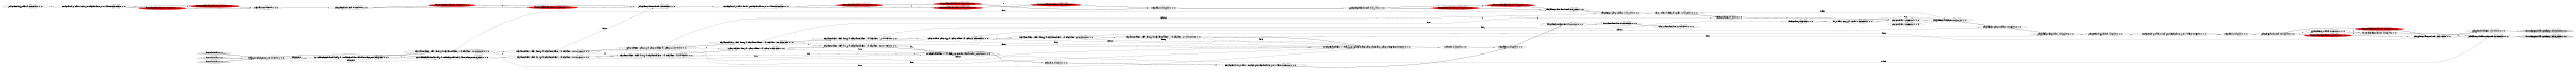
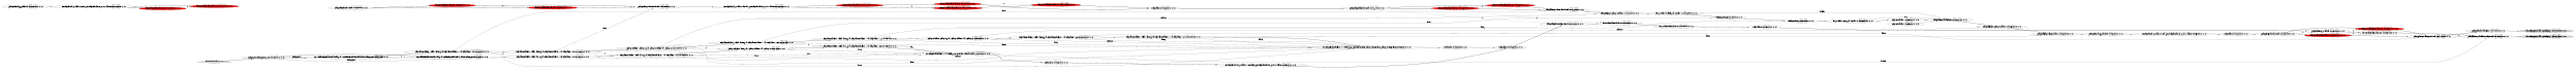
  digraph {
    fontname="DejaVu Sans"
    rankdir=LR
    node [fillcolor=white fontname="DejaVu Sans" shape=ellipse style=filled]
    edge [fontname="DejaVu Sans" style=bold]
    n1 [label="Assert.assertEquals(record6,queue.poll())@@@56@@@['1', '1', '0']"]
    n2 [label="Assert.assertTrue(1 == queue.size())@@@57@@@['1', '1', '0']"]
    n3 [label="CompletableFuture<AsyncResult> thirdPoll = CompletableFuture.supplyAsync(null,executor)@@@58@@@['1', '1', '0']"]
    n4 [label="WatermarkQueueEntry watermark1 = new WatermarkQueueEntry(new Watermark(2L))@@@7@@@['1', '1', '0']"]
    n5 [label="List<StreamElementQueueEntry<?>> entries = Arrays.asList(record1,record2,watermark1,record3,record4,watermark2,record5,record6)@@@13@@@['1', '1', '0']"]
    n6 [label="WatermarkQueueEntry entry3 = new WatermarkQueueEntry(new Watermark(2L))@@@7@@@['0', '0', '1']"]
    n7 [label="StreamRecordQueueEntry<Integer> record3 = new StreamRecordQueueEntry<>(new StreamRecord<>(3,3L))@@@8@@@['1', '1', '0']"]
    n8 [label="Assert.assertEquals(watermark1,queue.poll())@@@47@@@['1', '1', '0']"]
    n9 [label="queue.put(entry)@@@15@@@['1', '1', '0']"]
    n10 [label="List<StreamElementQueueEntry<?>> expected = Arrays.asList(entry1,entry2,entry3,entry4)@@@9@@@['0', '0', '1']"]
    n11 [label="StreamRecordQueueEntry<Integer> entry4 = new StreamRecordQueueEntry<>(new StreamRecord<>(3,3L))@@@8@@@['0', '0', '1']"]
    n12 [label="StreamRecordQueueEntry<Integer> record4 = new StreamRecordQueueEntry<>(new StreamRecord<>(4,4L))@@@9@@@['1', '1', '0']"]
    n13 [label="expected.add(record3)@@@49@@@['1', '1', '0']"]
    n14 [label="Set<AsyncResult> expected = new HashSet<>(2)@@@48@@@['1', '1', '0']"]
    n15 [label="Thread.sleep(10L)@@@26@@@['0', '0', '1']"]
    n16 [fillcolor=red label="record1.collect(Collections.emptyList())@@@45@@@['1', '0', '0']"]
    n17 [fillcolor=red label="record1.complete(Collections.emptyList())@@@45@@@['0', '1', '0']"]
    n18 [label="entry2.collect(Collections.emptyList())@@@28@@@['0', '0', '1']"]
    n19 [label="Assert.assertEquals(record1,secondPoll.get())@@@46@@@['1', '1', '0']"]
    n20 [label="entry4.collect(Collections.emptyList())@@@29@@@['0', '0', '1']"]
+   n21 [label="Thread.sleep(10L)@@@30@@@['0', '0', '1']"]
    n22 [label="Assert.assertEquals(4,queue.size())@@@31@@@['0', '0', '1']"]
    n23 [label="entry1.collect(Collections.emptyList())@@@32@@@['0', '0', '1']"]
    n24 [label="queue.put(entry)@@@11@@@['0', '0', '1']"]
    n25 [label="Assert.assertEquals(expected,pollOperation.get())@@@33@@@['0', '0', '1']"]
    n26 [label="CompletableFuture<List<AsyncResult>> pollOperation = CompletableFuture.supplyAsync(null,executor)@@@13@@@['0', '0', '1']"]
    n27 [fillcolor=lightgray label="verify(operatorActions,never()).failOperator(any())@@@34@@@['0', '0', '1']"]
    n28 [label="Thread.sleep(10L)@@@67@@@['1', '1', '0']"]
    n29 [label="Assert.assertEquals(expected,actual)@@@54@@@['1', '1', '0']"]
    n30 [label="Assert.assertEquals(watermark2,queue.poll())@@@55@@@['1', '1', '0']"]
    n31 [label="StreamRecordQueueEntry<Integer> record1 = new StreamRecordQueueEntry<>(new StreamRecord<>(1,0L))@@@5@@@['1', '1', '0']"]
    n32 [label="StreamRecordQueueEntry<Integer> entry1 = new StreamRecordQueueEntry<>(new StreamRecord<>(1,0L))@@@5@@@['0', '0', '1']"]
    n33 [label="StreamRecordQueueEntry<Integer> record2 = new StreamRecordQueueEntry<>(new StreamRecord<>(2,1L))@@@6@@@['1', '1', '0']"]
    n34 [label="StreamRecordQueueEntry<Integer> entry2 = new StreamRecordQueueEntry<>(new StreamRecord<>(2,1L))@@@6@@@['0', '0', '1']"]
    n35 [label="Assert.assertEquals(record2,firstPoll.get())@@@31@@@['1', '1', '0']"]
    n36 [label="Thread.sleep(10L)@@@43@@@['1', '1', '0']"]
    n37 [label="Assert.assertFalse(secondPoll.isDone())@@@44@@@['1', '1', '0']"]
    n38 [label="Assert.assertFalse(pollOperation.isDone())@@@27@@@['0', '0', '1']"]
    n39 [label="StreamRecordQueueEntry<Integer> record6 = new StreamRecordQueueEntry<>(new StreamRecord<>(6,7L))@@@12@@@['1', '1', '0']"]
    n40 [fillcolor=red label="record4.collect(Collections.emptyList())@@@42@@@['1', '0', '0']"]
    n41 [fillcolor=red label="record4.complete(Collections.emptyList())@@@42@@@['0', '1', '0']"]
    n42 [label="Assert.assertFalse(thirdPoll.isDone())@@@68@@@['1', '1', '0']"]
    n43 [fillcolor=red label="record5.collect(Collections.emptyList())@@@69@@@['1', '0', '0']"]
    n44 [fillcolor=red label="record5.complete(Collections.emptyList())@@@69@@@['0', '1', '0']"]
    n45 [label="Assert.assertEquals(record5,thirdPoll.get())@@@70@@@['1', '1', '0']"]
    n46 [label="Assert.assertTrue(queue.isEmpty())@@@71@@@['1', '1', '0']"]
    n47 [fillcolor=red label="record3.complete(Collections.emptyList())@@@27@@@['0', '1', '0']"]
-   n48 [label="Thread.sleep(10L)@@@28@@@['1', '1', '0']"]
    n49 [label="Assert.assertFalse(firstPoll.isDone())@@@29@@@['1', '1', '0']"]
    n50 [fillcolor=lightgray label="testCompletionOrder['0', '0', '1']" shape=diamond]
    n51 [label="OperatorActions operatorActions = mock()@@@3@@@['1', '1', '1']"]
    n52 [label="final UnorderedStreamElementQueue queue = new UnorderedStreamElementQueue(8,executor,operatorActions)@@@4@@@['1', '1', '0']"]
    n53 [label="final OrderedStreamElementQueue queue = new OrderedStreamElementQueue(4,executor,operatorActions)@@@4@@@['0', '0', '1']"]
    n54 [fillcolor=red label="record2.collect(Collections.emptyList())@@@30@@@['1', '0', '0']"]
    n55 [fillcolor=red label="record2.complete(Collections.emptyList())@@@30@@@['0', '1', '0']"]
    n56 [label="Assert.assertTrue(8 == queue.size())@@@17@@@['1', '1', '0']"]
    n57 [label="CompletableFuture<AsyncResult> firstPoll = CompletableFuture.supplyAsync(null,executor)@@@18@@@['1', '1', '0']"]
    n58 [label="actual.add(queue.poll())@@@52@@@['1', '1', '0']"]
    n59 [label="actual.add(queue.poll())@@@53@@@['1', '1', '0']"]
    n60 [fillcolor=lightgray label="verify(operatorActions,never()).failOperator(any())@@@72@@@['1', '1', '0']"]
    n61 [label="CompletableFuture<AsyncResult> secondPoll = CompletableFuture.supplyAsync(null,executor)@@@32@@@['1', '1', '0']"]
    n62 [fillcolor=red label="record6.collect(Collections.emptyList())@@@41@@@['1', '0', '0']"]
    n63 [fillcolor=red label="record6.complete(Collections.emptyList())@@@41@@@['0', '1', '0']"]
-   n64 [fillcolor=lightgray label="testCompletionOrder['0', '1', '0']" shape=diamond]
    n65 [label="Set<AsyncResult> actual = new HashSet<>(2)@@@51@@@['1', '1', '0']"]
    n66 [label="WatermarkQueueEntry watermark2 = new WatermarkQueueEntry(new Watermark(5L))@@@10@@@['1', '1', '0']"]
    n67 [label="expected.add(record4)@@@50@@@['1', '1', '0']"]
    n68 [label="StreamRecordQueueEntry<Integer> record5 = new StreamRecordQueueEntry<>(new StreamRecord<>(5,6L))@@@11@@@['1', '1', '0']"]
    n69 [fillcolor=red label="record3.collect(Collections.emptyList())@@@27@@@['1', '0', '0']"]
-   n70 [fillcolor=lightgray label="testCompletionOrder['1', '0', '0']" shape=diamond]
    n1 -> n2
    n2 -> n3
    n3 -> n28
    n4 -> n5 [label=watermark1 style=solid]
    n4 -> n6 [label=0 style=dashed]
    n4 -> n7
    n4 -> n8 [label=watermark1 style=solid]
    n5 -> n9
    n6 -> n10 [label=entry3 style=solid]
    n6 -> n11
    n7 -> n5 [label=record3 style=solid]
    n7 -> n11 [label=0 style=dashed]
    n7 -> n12
    n7 -> n13 [label=record3 style=solid]
    n8 -> n14
    n9 -> n15
    n10 -> n24
    n10 -> n25 [label=expected style=solid]
    n11 -> n10
    n11 -> n10 [label=entry4 style=solid]
    n12 -> n5 [label=record4 style=solid]
    n12 -> n66
    n12 -> n67 [label=record4 style=solid]
-   n13 -> n58
+   n13 -> n67
    n14 -> n13
    n14 -> n29 [label=expected style=solid]
    n15 -> n38
    n16 -> n17 [label=0 style=dashed]
    n16 -> n18 [label=0 style=dashed]
    n16 -> n19
    n17 -> n19
    n18 -> n20
    n19 -> n8
+   n20 -> n21
+   n21 -> n22
    n22 -> n23
    n23 -> n25
    n24 -> n26
    n25 -> n27
    n26 -> n15
    n28 -> n42
    n29 -> n30
    n30 -> n1
    n31 -> n5 [label=record1 style=solid]
    n31 -> n19 [label=record1 style=solid]
    n31 -> n32 [label=0 style=dashed]
    n31 -> n33
    n32 -> n10 [label=entry1 style=solid]
    n32 -> n34
    n33 -> n4
    n33 -> n5 [label=record2 style=solid]
    n33 -> n34 [label=0 style=dashed]
    n33 -> n35 [label=record2 style=solid]
    n34 -> n6
    n34 -> n10 [label=entry2 style=solid]
    n35 -> n61
    n36 -> n37
    n37 -> n16
    n37 -> n17
    n37 -> n38 [label=0 style=dashed]
    n38 -> n18
    n39 -> n1 [label=record6 style=solid]
    n39 -> n5 [label=record6 style=solid]
    n39 -> n5
    n40 -> n36
    n40 -> n41 [label=0 style=dashed]
    n41 -> n36
    n42 -> n22 [label=0 style=dashed]
    n42 -> n43
    n42 -> n44
    n43 -> n23 [label=0 style=dashed]
    n43 -> n44 [label=0 style=dashed]
    n43 -> n45
    n44 -> n45
    n45 -> n25 [label=0 style=dashed]
    n45 -> n46
    n46 -> n60
-   n47 -> n48
-   n48 -> n49
    n49 -> n54
    n49 -> n55
    n50 -> n51
    n51 -> n52
    n51 -> n52 [label=operatorActions style=solid]
    n51 -> n53
    n51 -> n53 [label=operatorActions style=solid]
    n52 -> n31
    n52 -> n53 [label=0 style=dashed]
    n53 -> n32
    n54 -> n35
    n54 -> n55 [label=0 style=dashed]
    n55 -> n35
    n56 -> n57
    n57 -> n47
    n57 -> n69
    n58 -> n29
    n59 -> n29 [style=solid]
    n61 -> n62
    n61 -> n63
    n62 -> n40
    n62 -> n63 [label=0 style=dashed]
    n63 -> n41
-   n64 -> n51
    n65 -> n29 [label=actual style=solid]
    n65 -> n58
    n66 -> n5 [label=watermark2 style=solid]
    n66 -> n30 [label=watermark2 style=solid]
    n66 -> n68
    n67 -> n65
    n68 -> n5 [label=record5 style=solid]
    n68 -> n39
    n68 -> n45 [label=record5 style=solid]
    n69 -> n47 [label=0 style=dashed]
-   n69 -> n48
-   n70 -> n51
  }
